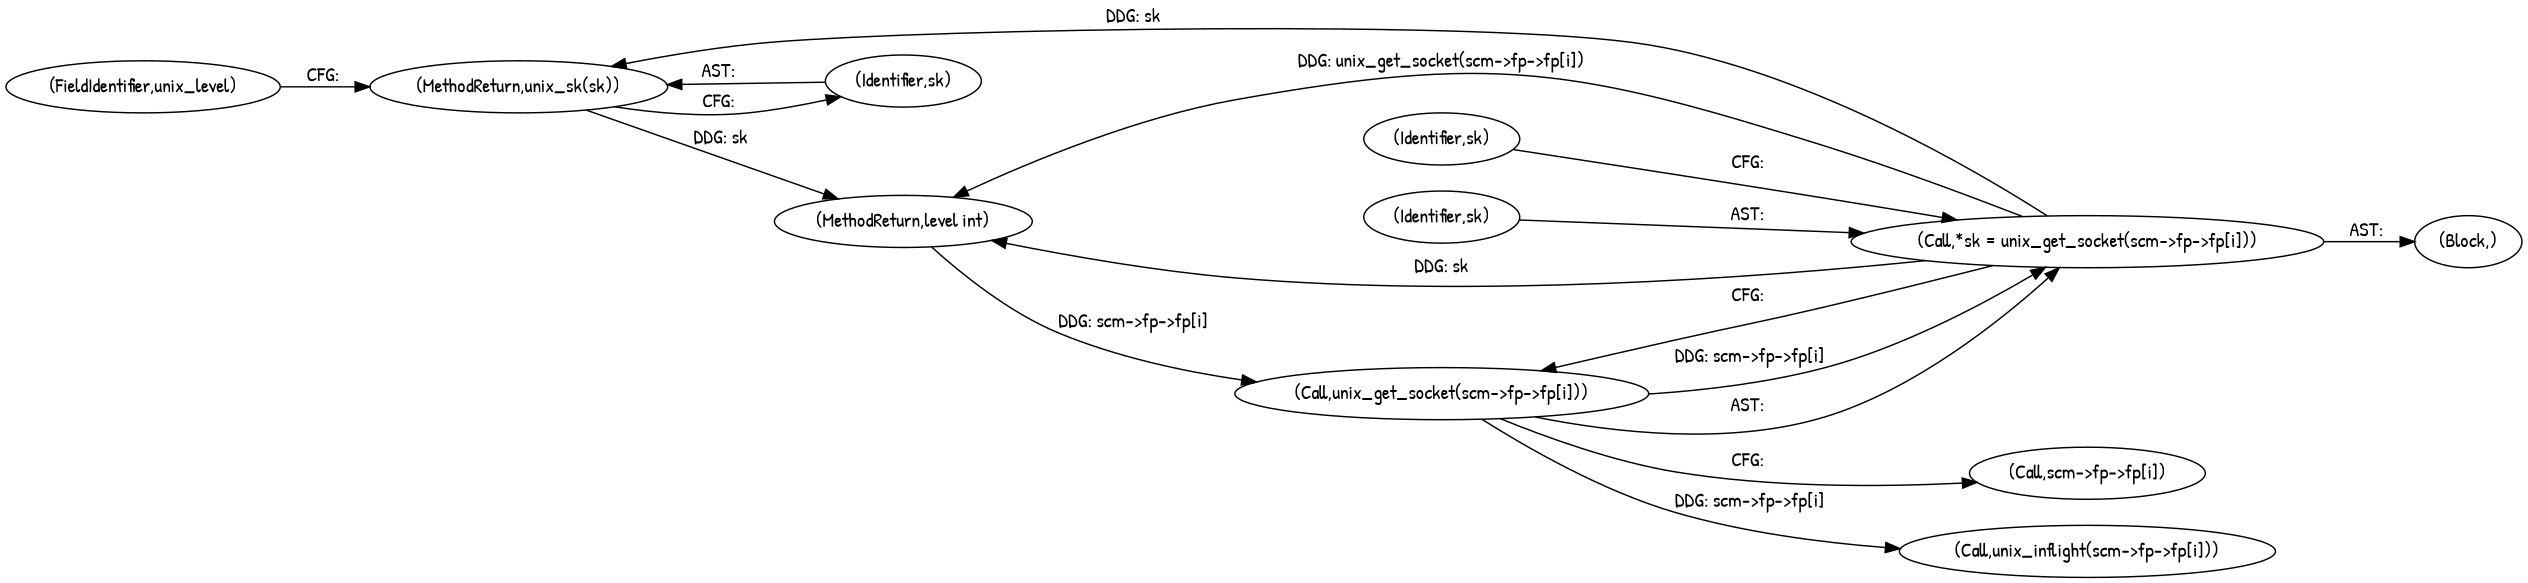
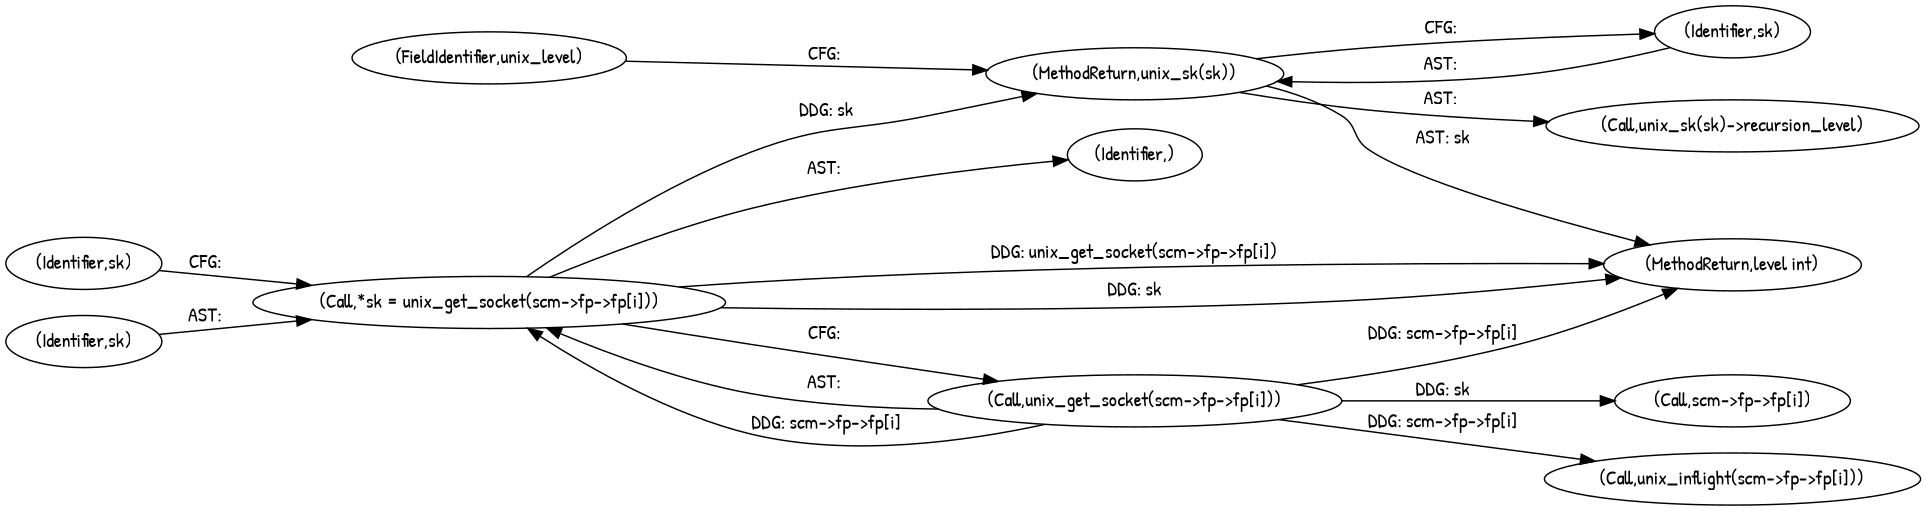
  digraph {
    fontname="Patrick Hand"
    rankdir=LR
    node [fontname="Patrick Hand"]
    edge [fontname="Patrick Hand"]
    n1 [label="(MethodReturn,unix_sk(sk))"]
    n2 [label="(MethodReturn,level int)"]
+   n3 [label="(Call,unix_sk(sk)->recursion_level)"]
    n4 [label="(Identifier,sk)"]
    n5 [label="(Call,*sk = unix_get_socket(scm->fp->fp[i]))"]
    n6 [label="(Call,unix_get_socket(scm->fp->fp[i]))"]
-   n7 [label="(Block,)"]
+   n7 [label="(Identifier,)"]
    n8 [label="(Call,scm->fp->fp[i])"]
    n9 [label="(Call,unix_inflight(scm->fp->fp[i]))"]
    n10 [label="(Identifier,sk)"]
    n11 [label="(FieldIdentifier,unix_level)"]
    n12 [label="(Identifier,sk)"]
-   n1 -> n2 [label="DDG: sk"]
+   n1 -> n2 [label="AST: sk"]
+   n1 -> n3 [label="AST: "]
    n1 -> n4 [label="CFG: "]
    n4 -> n1 [label="AST: "]
    n5 -> n1 [label="DDG: sk"]
    n5 -> n2 [label="DDG: unix_get_socket(scm->fp->fp[i])"]
    n5 -> n2 [label="DDG: sk"]
    n5 -> n6 [label="CFG: "]
    n5 -> n7 [label="AST: "]
-   n2 -> n6 [label="DDG: scm->fp->fp[i]"]
+   n6 -> n2 [label="DDG: scm->fp->fp[i]"]
    n6 -> n5 [label="AST: "]
    n6 -> n5 [label="DDG: scm->fp->fp[i]"]
-   n6 -> n8 [label="CFG: "]
+   n6 -> n8 [label="DDG: sk"]
    n6 -> n9 [label="DDG: scm->fp->fp[i]"]
    n10 -> n5 [label="CFG: "]
    n11 -> n1 [label="CFG: "]
    n12 -> n5 [label="AST: "]
  }
